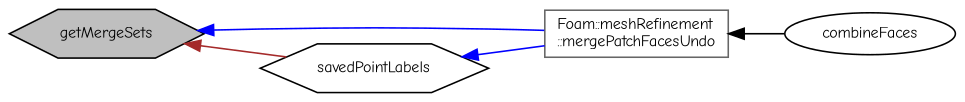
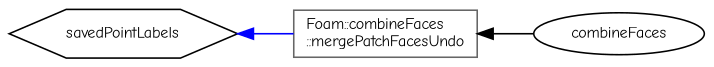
  digraph {
    fontname="Comic Neue"
    rankdir=LR
    node [color=black fontname="Comic Neue" fontsize=10 shape=hexagon]
    edge [color=blue dir=back fontname="Comic Neue" fontsize=10 labelfontname=FreeSans labelfontsize=10 style=solid]
-   n1 [fillcolor=grey75 fontcolor=black height=0.2 label=getMergeSets style=filled width=0.4]
-   n2 [color=gray40 height=0.2 label="Foam::meshRefinement\l::mergePatchFacesUndo" shape=box width=0.4]
+   n2 [color=gray40 height=0.2 label="Foam::combineFaces\l::mergePatchFacesUndo" shape=box width=0.4]
    n3 [height=0.2 label=savedPointLabels width=0.4]
    n4 [height=0.2 label=combineFaces shape=ellipse width=0.4]
-   n1 -> n2
-   n1 -> n3 [color=brown]
    n2 -> n4 [color=black]
    n3 -> n2
  }
